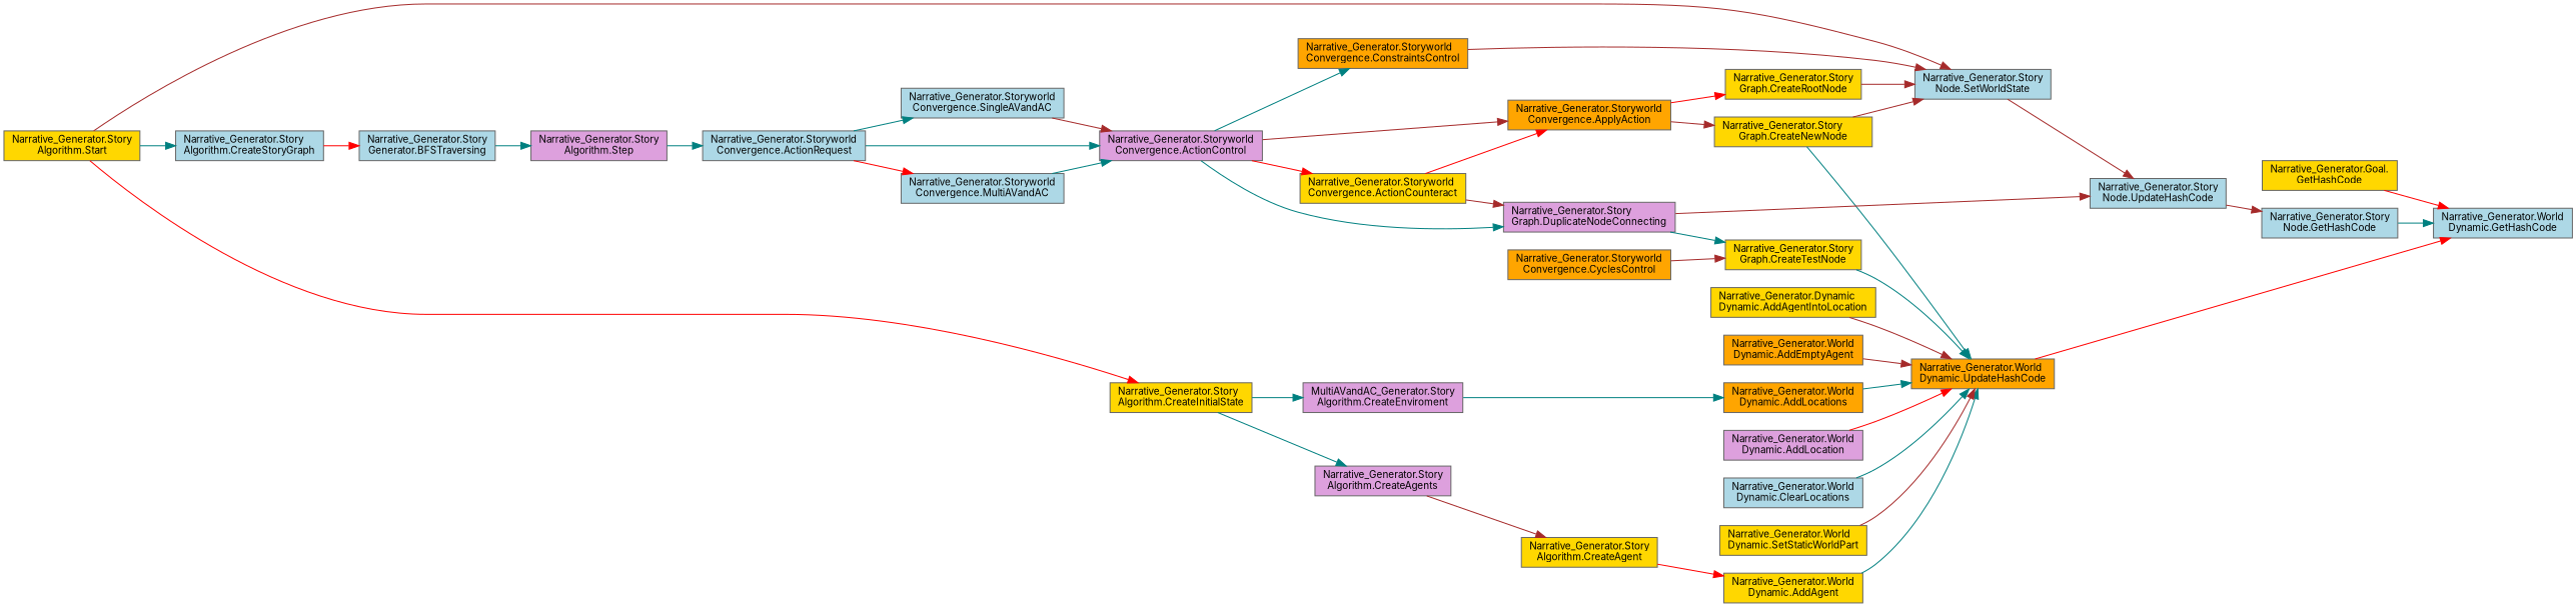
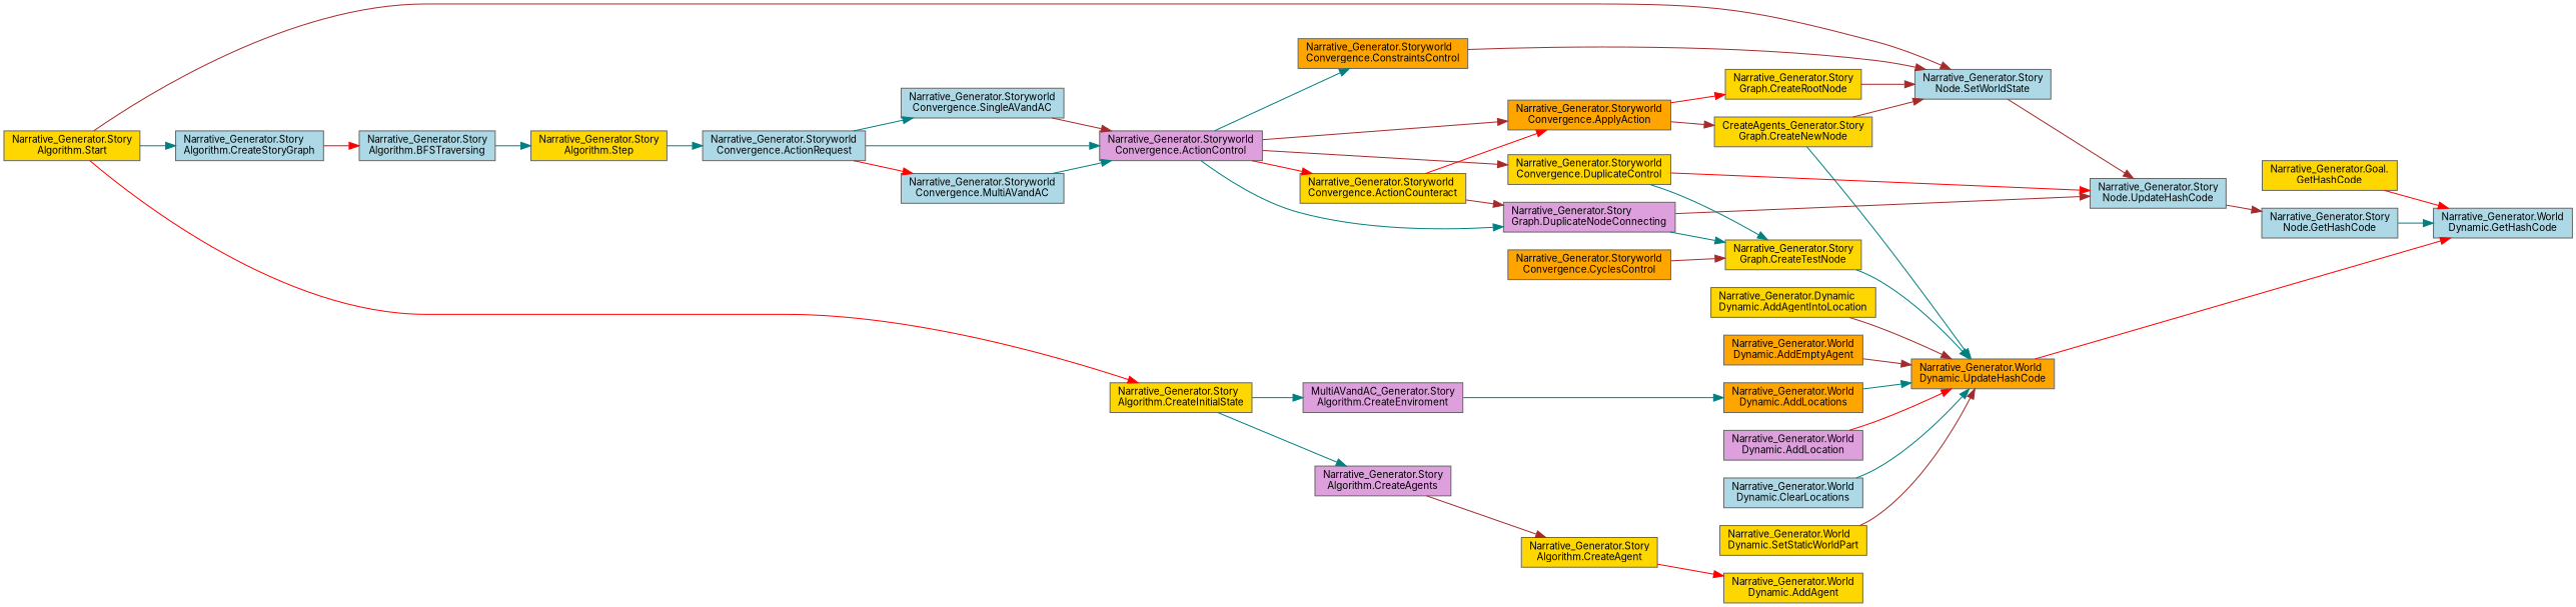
  digraph {
    fontname=Inter
    rankdir=RL
    node [color=grey40 fillcolor=gold fontname=Inter fontsize=10 shape=box style=filled]
    edge [color=teal dir=back fontname=Inter fontsize=10 labelfontname=Helvetica labelfontsize=10 style=solid]
    n1 [color=gray40 fillcolor=lightblue fontcolor=black height=0.2 label="Narrative_Generator.World\lDynamic.GetHashCode" width=0.4]
    n2 [height=0.2 label="Narrative_Generator.Goal.\lGetHashCode" width=0.4]
    n3 [fillcolor=lightblue height=0.2 label="Narrative_Generator.Story\lNode.GetHashCode" width=0.4]
    n4 [fillcolor=orange height=0.2 label="Narrative_Generator.World\lDynamic.UpdateHashCode" width=0.4]
    n5 [fillcolor=lightblue height=0.2 label="Narrative_Generator.Story\lNode.UpdateHashCode" width=0.4]
-   n6 [height=0.2 label="Narrative_Generator.Story\lGraph.CreateNewNode" width=0.4]
+   n6 [height=0.2 label="CreateAgents_Generator.Story\lGraph.CreateNewNode" width=0.4]
    n7 [height=0.2 label="Narrative_Generator.Story\lGraph.CreateTestNode" width=0.4]
    n8 [height=0.2 label="Narrative_Generator.World\lDynamic.AddAgent" width=0.4]
    n9 [height=0.2 label="Narrative_Generator.Dynamic\lDynamic.AddAgentIntoLocation" width=0.4]
    n10 [fillcolor=orange height=0.2 label="Narrative_Generator.World\lDynamic.AddEmptyAgent" width=0.4]
    n11 [fillcolor=plum height=0.2 label="Narrative_Generator.World\lDynamic.AddLocation" width=0.4]
    n12 [fillcolor=orange height=0.2 label="Narrative_Generator.World\lDynamic.AddLocations" width=0.4]
    n13 [fillcolor=lightblue height=0.2 label="Narrative_Generator.World\lDynamic.ClearLocations" width=0.4]
    n14 [height=0.2 label="Narrative_Generator.World\lDynamic.SetStaticWorldPart" width=0.4]
+   n15 [height=0.2 label="Narrative_Generator.Storyworld\lConvergence.DuplicateControl" width=0.4]
    n16 [fillcolor=plum height=0.2 label="Narrative_Generator.Story\lGraph.DuplicateNodeConnecting" width=0.4]
    n17 [fillcolor=lightblue height=0.2 label="Narrative_Generator.Story\lNode.SetWorldState" width=0.4]
    n18 [fillcolor=plum height=0.2 label="Narrative_Generator.Storyworld\lConvergence.ActionControl" width=0.4]
    n19 [height=0.2 label="Narrative_Generator.Storyworld\lConvergence.ActionCounteract" width=0.4]
    n20 [height=0.2 label="Narrative_Generator.Story\lAlgorithm.Start" width=0.4]
    n21 [fillcolor=orange height=0.2 label="Narrative_Generator.Storyworld\lConvergence.ConstraintsControl" width=0.4]
    n22 [height=0.2 label="Narrative_Generator.Story\lGraph.CreateRootNode" width=0.4]
    n23 [fillcolor=lightblue height=0.2 label="Narrative_Generator.Storyworld\lConvergence.ActionRequest" width=0.4]
    n24 [fillcolor=lightblue height=0.2 label="Narrative_Generator.Storyworld\lConvergence.MultiAVandAC" width=0.4]
    n25 [fillcolor=lightblue height=0.2 label="Narrative_Generator.Storyworld\lConvergence.SingleAVandAC" width=0.4]
-   n26 [fillcolor=plum height=0.2 label="Narrative_Generator.Story\lAlgorithm.Step" width=0.4]
-   n27 [fillcolor=lightblue height=0.2 label="Narrative_Generator.Story\lGenerator.BFSTraversing" width=0.4]
+   n26 [height=0.2 label="Narrative_Generator.Story\lAlgorithm.Step" width=0.4]
+   n27 [fillcolor=lightblue height=0.2 label="Narrative_Generator.Story\lAlgorithm.BFSTraversing" width=0.4]
    n28 [fillcolor=lightblue height=0.2 label="Narrative_Generator.Story\lAlgorithm.CreateStoryGraph" width=0.4]
    n29 [fillcolor=orange height=0.2 label="Narrative_Generator.Storyworld\lConvergence.ApplyAction" width=0.4]
    n30 [fillcolor=orange height=0.2 label="Narrative_Generator.Storyworld\lConvergence.CyclesControl" width=0.4]
    n31 [height=0.2 label="Narrative_Generator.Story\lAlgorithm.CreateAgent" width=0.4]
    n32 [fillcolor=plum height=0.2 label="MultiAVandAC_Generator.Story\lAlgorithm.CreateEnviroment" width=0.4]
    n33 [fillcolor=plum height=0.2 label="Narrative_Generator.Story\lAlgorithm.CreateAgents" width=0.4]
    n34 [height=0.2 label="Narrative_Generator.Story\lAlgorithm.CreateInitialState" width=0.4]
    n1 -> n2 [color=red]
    n1 -> n3
    n1 -> n4 [color=red]
    n3 -> n5 [color=brown]
    n4 -> n6
    n4 -> n7
-   n4 -> n8
    n4 -> n9 [color=brown]
    n4 -> n10 [color=brown]
    n4 -> n11 [color=red]
    n4 -> n12
    n4 -> n13
    n4 -> n14 [color=brown]
+   n5 -> n15 [color=red]
    n5 -> n16 [color=brown]
    n5 -> n17 [color=brown]
    n6 -> n29 [color=brown]
+   n7 -> n15
    n7 -> n16
    n7 -> n30 [color=brown]
    n8 -> n31 [color=red]
    n12 -> n32
+   n15 -> n18 [color=brown]
    n16 -> n18
    n16 -> n19 [color=brown]
    n17 -> n6 [color=brown]
    n17 -> n20 [color=brown]
    n17 -> n21 [color=brown]
    n17 -> n22 [color=brown]
    n18 -> n23
    n18 -> n24
    n18 -> n25 [color=brown]
    n19 -> n18 [color=red]
    n21 -> n18
    n22 -> n29 [color=red]
    n23 -> n26
    n24 -> n23 [color=red]
    n25 -> n23
    n26 -> n27
    n27 -> n28 [color=red]
    n28 -> n20
    n29 -> n18 [color=brown]
    n29 -> n19 [color=red]
    n31 -> n33 [color=brown]
    n32 -> n34
    n33 -> n34
    n34 -> n20 [color=red]
  }
